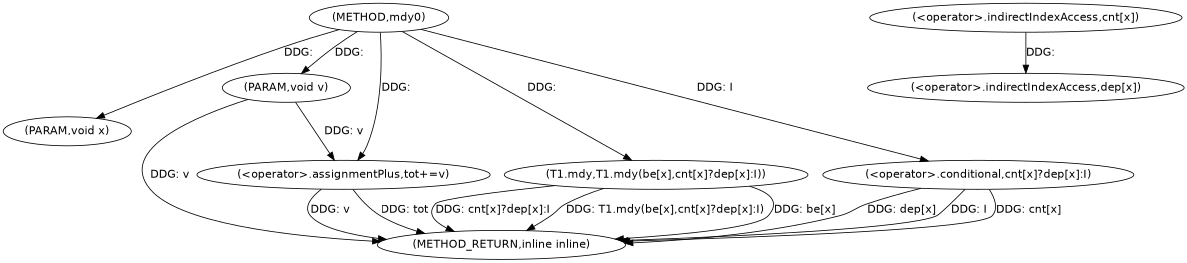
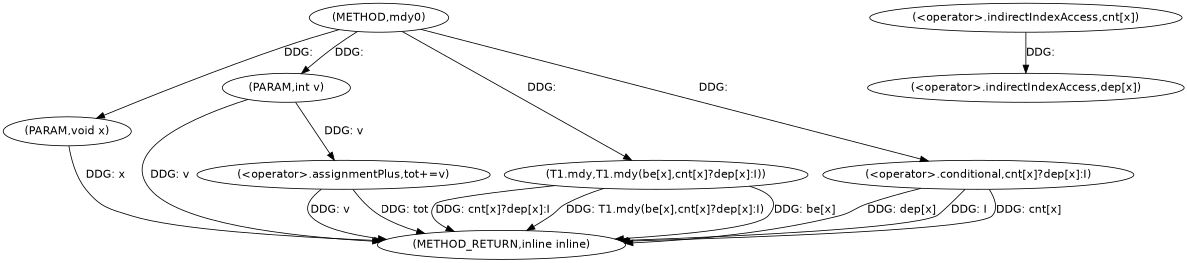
  digraph {
    fontname="DejaVu Sans"
    node [fontname="DejaVu Sans"]
    edge [fontname="DejaVu Sans"]
    n1 [label="(METHOD,mdy0)"]
    n2 [label="(PARAM,void x)"]
-   n3 [label="(PARAM,void v)"]
+   n3 [label="(PARAM,int v)"]
    n4 [label="(<operator>.assignmentPlus,tot+=v)"]
    n5 [label="(T1.mdy,T1.mdy(be[x],cnt[x]?dep[x]:I))"]
    n6 [label="(<operator>.conditional,cnt[x]?dep[x]:I)"]
    n7 [label="(METHOD_RETURN,inline inline)"]
    n8 [label="(<operator>.indirectIndexAccess,cnt[x])"]
    n9 [label="(<operator>.indirectIndexAccess,dep[x])"]
    n1 -> n2 [label="DDG: "]
    n1 -> n3 [label="DDG: "]
-   n1 -> n4 [label="DDG: "]
    n1 -> n5 [label="DDG: "]
-   n1 -> n6 [label="DDG: I"]
+   n1 -> n6 [label="DDG: "]
+   n2 -> n7 [label="DDG: x"]
    n3 -> n4 [label="DDG: v"]
    n3 -> n7 [label="DDG: v"]
    n4 -> n7 [label="DDG: v"]
    n4 -> n7 [label="DDG: tot"]
    n5 -> n7 [label="DDG: be[x]"]
    n5 -> n7 [label="DDG: cnt[x]?dep[x]:I"]
    n5 -> n7 [label="DDG: T1.mdy(be[x],cnt[x]?dep[x]:I)"]
    n6 -> n7 [label="DDG: cnt[x]"]
    n6 -> n7 [label="DDG: dep[x]"]
    n6 -> n7 [label="DDG: I"]
    n8 -> n9 [label="DDG: "]
  }
